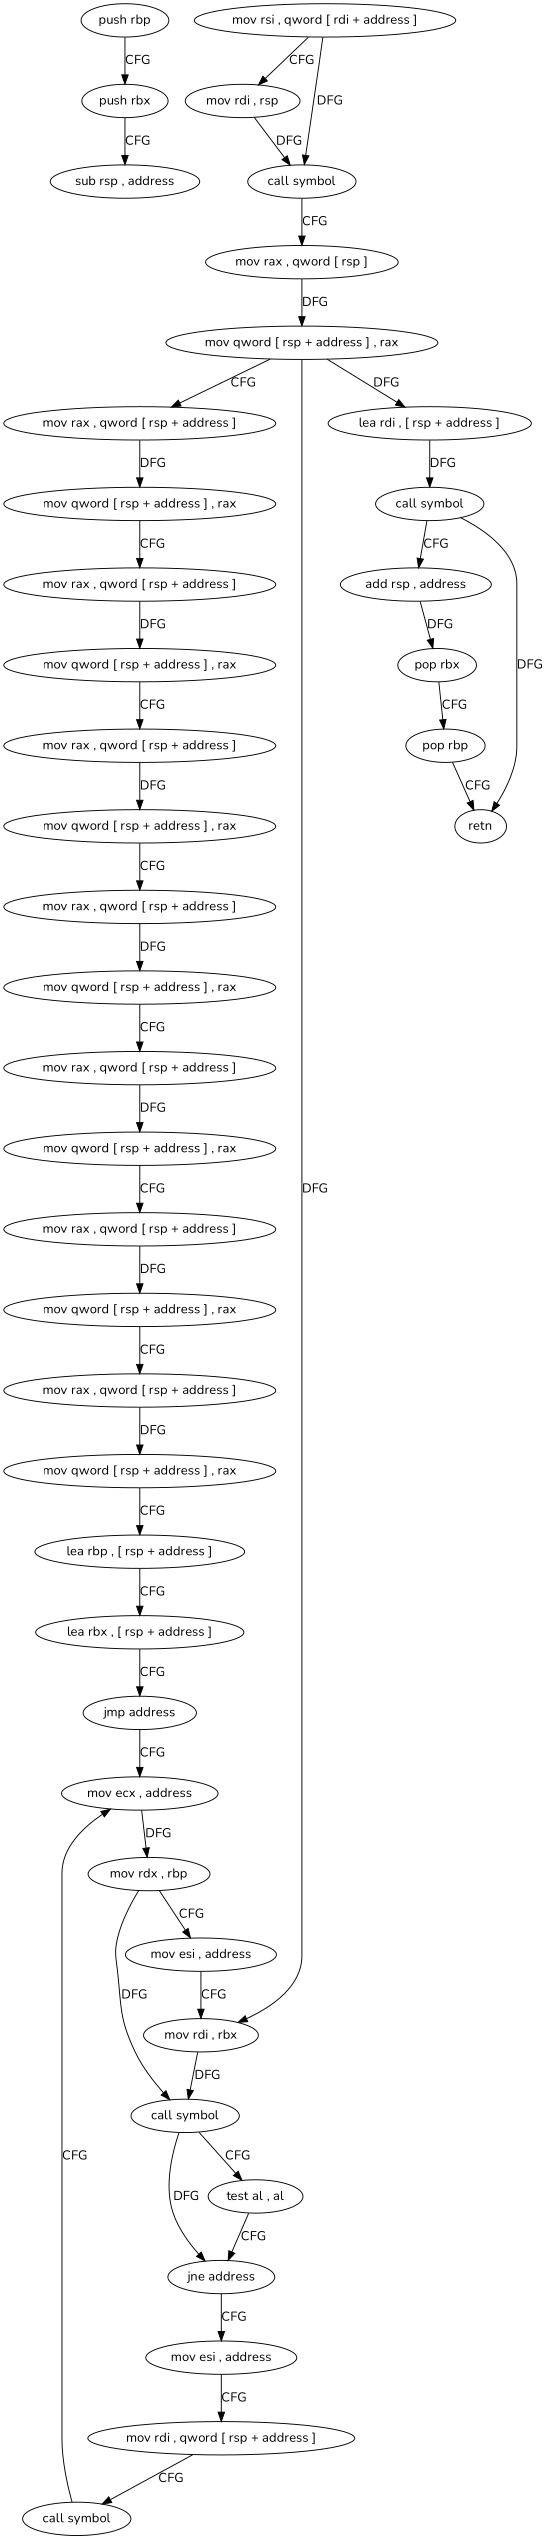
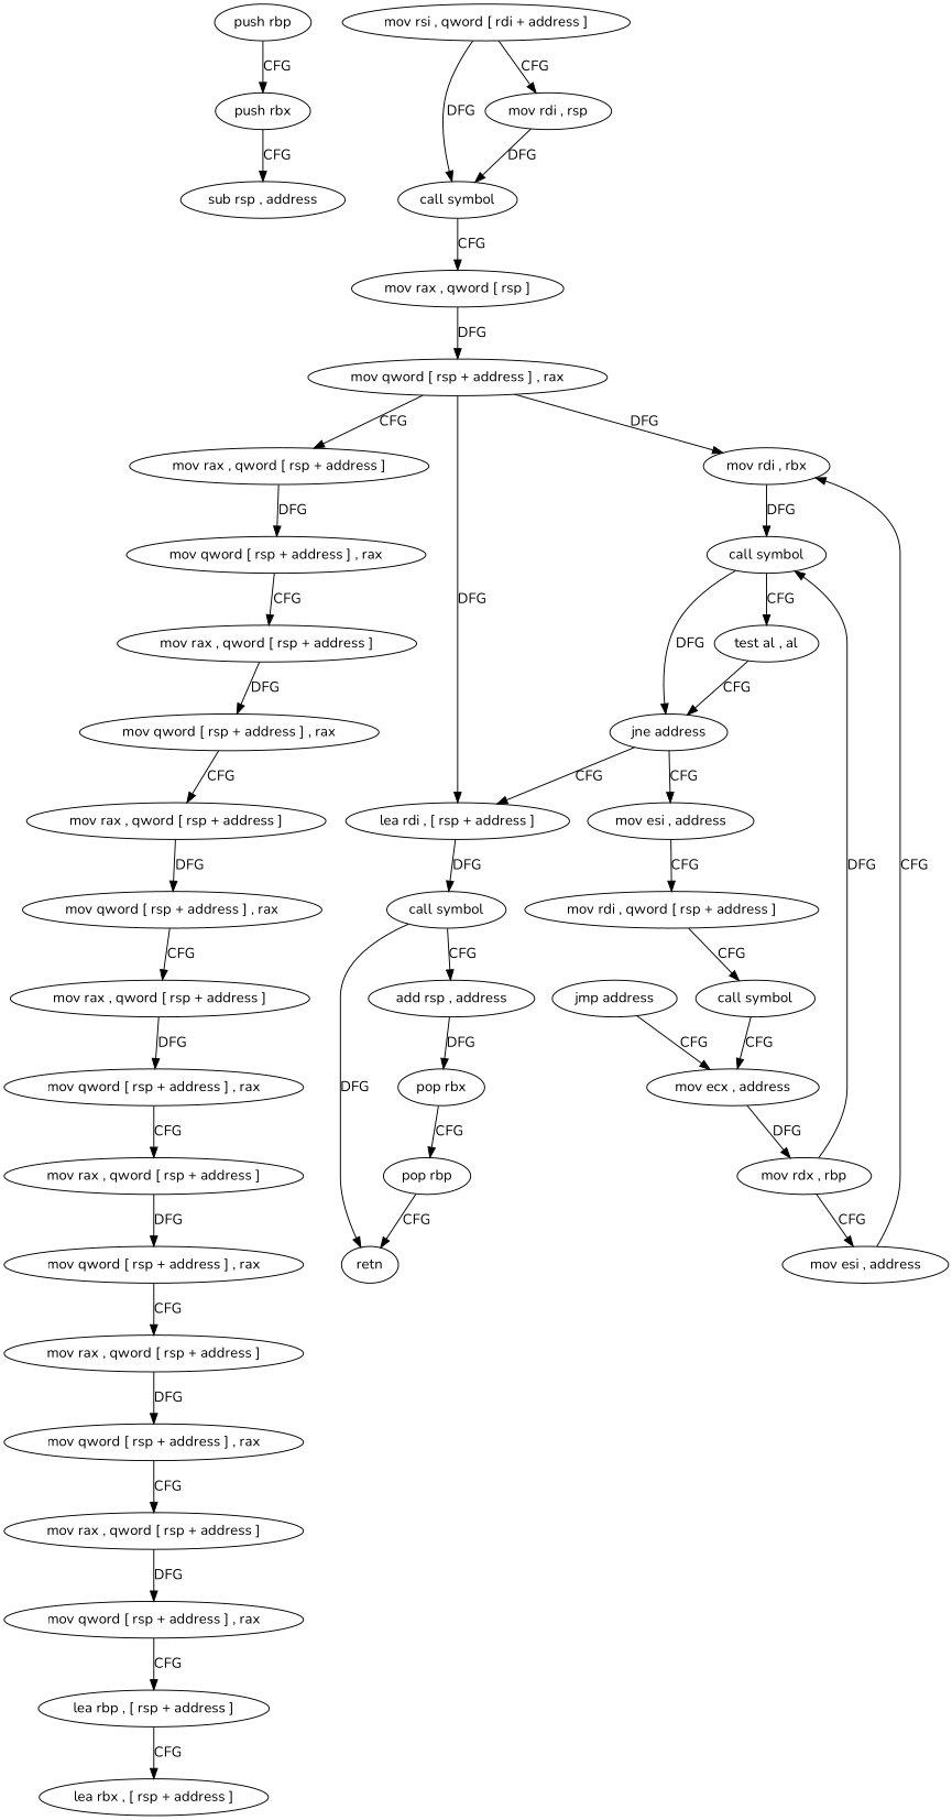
  digraph {
    fontname=Nunito
    node [fontname=Nunito]
    edge [fontname=Nunito]
    n1 [label="push rbp"]
    n2 [label="push rbx"]
    n3 [label="sub rsp , address"]
    n4 [label="mov rsi , qword [ rdi + address ]"]
    n5 [label="mov rdi , rsp"]
    n6 [label="call symbol"]
    n7 [label="mov rax , qword [ rsp ]"]
    n8 [label="mov qword [ rsp + address ] , rax"]
    n9 [label="mov rax , qword [ rsp + address ]"]
    n10 [label="mov rdi , rbx"]
    n11 [label="lea rdi , [ rsp + address ]"]
    n12 [label="mov qword [ rsp + address ] , rax"]
    n13 [label="call symbol"]
    n14 [label="call symbol"]
    n15 [label="mov rax , qword [ rsp + address ]"]
    n16 [label="mov qword [ rsp + address ] , rax"]
    n17 [label="mov rax , qword [ rsp + address ]"]
    n18 [label="mov qword [ rsp + address ] , rax"]
    n19 [label="mov rax , qword [ rsp + address ]"]
    n20 [label="mov qword [ rsp + address ] , rax"]
    n21 [label="mov rax , qword [ rsp + address ]"]
    n22 [label="mov qword [ rsp + address ] , rax"]
    n23 [label="mov rax , qword [ rsp + address ]"]
    n24 [label="mov qword [ rsp + address ] , rax"]
    n25 [label="mov rax , qword [ rsp + address ]"]
    n26 [label="mov qword [ rsp + address ] , rax"]
    n27 [label="lea rbp , [ rsp + address ]"]
    n28 [label="lea rbx , [ rsp + address ]"]
    n29 [label="jmp address"]
    n30 [label="mov ecx , address"]
    n31 [label="mov rdx , rbp"]
    n32 [label="mov esi , address"]
    n33 [label="test al , al"]
    n34 [label="jne address"]
    n35 [label="mov esi , address"]
    n36 [label="mov rdi , qword [ rsp + address ]"]
    n37 [label="call symbol"]
    n38 [label="add rsp , address"]
    n39 [label=retn]
    n40 [label="pop rbx"]
    n41 [label="pop rbp"]
    n1 -> n2 [label=CFG]
    n2 -> n3 [label=CFG]
    n4 -> n5 [label=CFG]
    n4 -> n6 [label=DFG]
    n5 -> n6 [label=DFG]
    n6 -> n7 [label=CFG]
    n7 -> n8 [label=DFG]
    n8 -> n9 [label=CFG]
    n8 -> n10 [label=DFG]
    n8 -> n11 [label=DFG]
    n9 -> n12 [label=DFG]
    n10 -> n13 [label=DFG]
    n11 -> n14 [label=DFG]
    n12 -> n15 [label=CFG]
    n13 -> n33 [label=CFG]
    n13 -> n34 [label=DFG]
    n14 -> n38 [label=CFG]
    n14 -> n39 [label=DFG]
    n15 -> n16 [label=DFG]
    n16 -> n17 [label=CFG]
    n17 -> n18 [label=DFG]
    n18 -> n19 [label=CFG]
    n19 -> n20 [label=DFG]
    n20 -> n21 [label=CFG]
    n21 -> n22 [label=DFG]
    n22 -> n23 [label=CFG]
    n23 -> n24 [label=DFG]
    n24 -> n25 [label=CFG]
    n25 -> n26 [label=DFG]
    n26 -> n27 [label=CFG]
    n27 -> n28 [label=CFG]
-   n28 -> n29 [label=CFG]
    n29 -> n30 [label=CFG]
    n30 -> n31 [label=DFG]
    n31 -> n13 [label=DFG]
    n31 -> n32 [label=CFG]
    n32 -> n10 [label=CFG]
    n33 -> n34 [label=CFG]
+   n34 -> n11 [label=CFG]
    n34 -> n35 [label=CFG]
    n35 -> n36 [label=CFG]
    n36 -> n37 [label=CFG]
    n37 -> n30 [label=CFG]
    n38 -> n40 [label=DFG]
    n40 -> n41 [label=CFG]
    n41 -> n39 [label=CFG]
  }
